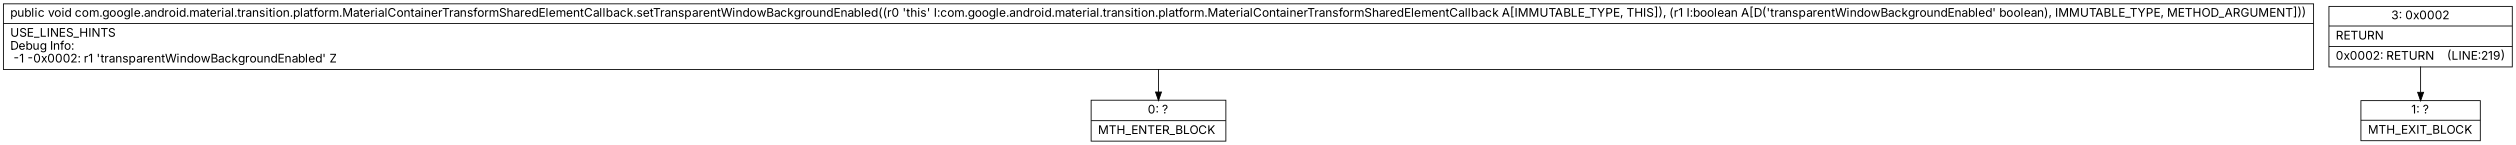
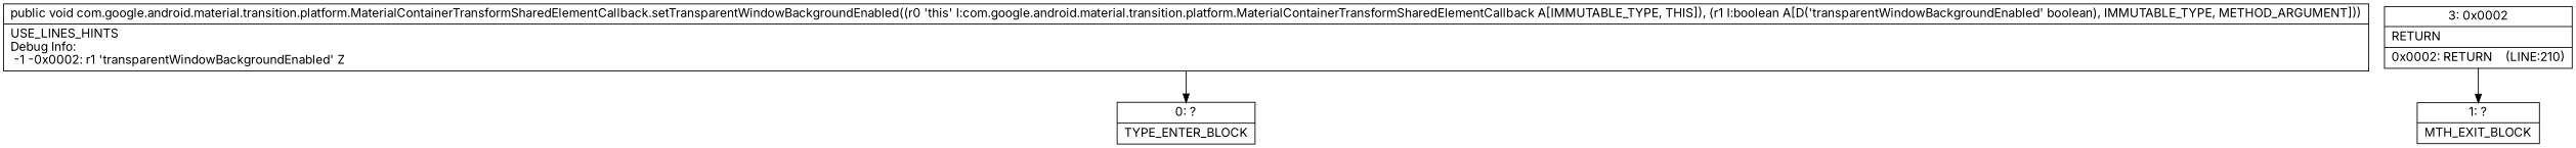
  digraph {
    fontname=Inter
    node [fontname=Inter shape=record]
    edge [fontname=Inter]
-   n1 [label="{0\:\ ?|MTH_ENTER_BLOCK\l}"]
-   n2 [label="{3\:\ 0x0002|RETURN\l|0x0002: RETURN    (LINE:219)\l}"]
+   n1 [label="{0\:\ ?|TYPE_ENTER_BLOCK\l}"]
+   n2 [label="{3\:\ 0x0002|RETURN\l|0x0002: RETURN    (LINE:210)\l}"]
    n3 [label="{1\:\ ?|MTH_EXIT_BLOCK\l}"]
    n4 [label="{public void com.google.android.material.transition.platform.MaterialContainerTransformSharedElementCallback.setTransparentWindowBackgroundEnabled((r0 'this' I:com.google.android.material.transition.platform.MaterialContainerTransformSharedElementCallback A[IMMUTABLE_TYPE, THIS]), (r1 I:boolean A[D('transparentWindowBackgroundEnabled' boolean), IMMUTABLE_TYPE, METHOD_ARGUMENT]))  | USE_LINES_HINTS\lDebug Info:\l  \-1 \-0x0002: r1 'transparentWindowBackgroundEnabled' Z\l}"]
    n2 -> n3
    n4 -> n1
  }
